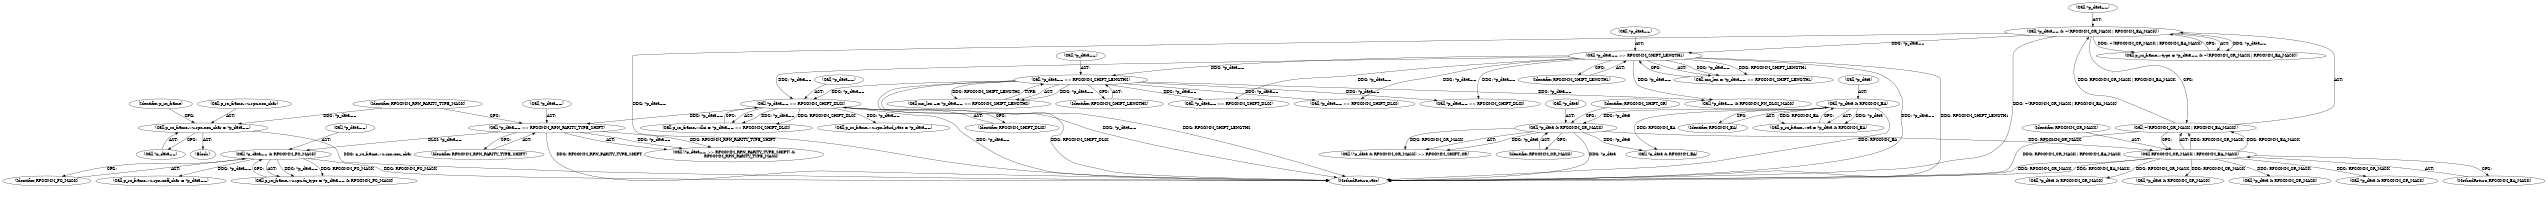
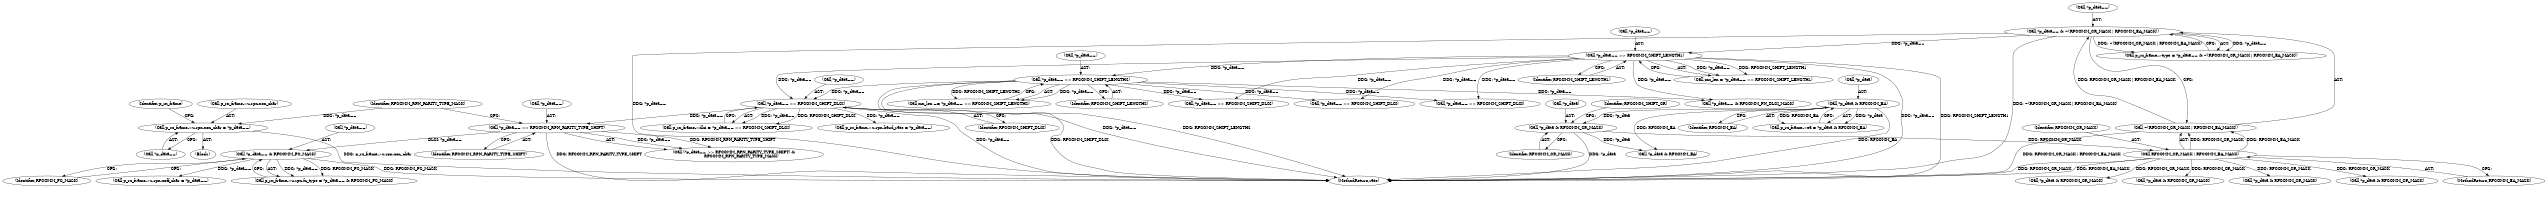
  digraph {
    n1 [label="(Call,p_rx_frame->u.rpn.xon_char = *p_data++)"]
    n2 [label="(Call,*p_data++)"]
    n3 [label="(MethodReturn,rate)"]
    n4 [label="(Block,)"]
    n5 [label="(Call,*p_data++ & RFCOMM_FC_MASK)"]
    n6 [label="(Identifier,RFCOMM_FC_MASK)"]
    n7 [label="(Call,p_rx_frame->u.rpn.xoff_char = *p_data++)"]
    n8 [label="(Call,p_rx_frame->u.rpn.fc_type = *p_data++ & RFCOMM_FC_MASK)"]
    n9 [label="(Call,*p_data++ >> RFCOMM_RPN_PARITY_TYPE_SHIFT)"]
    n10 [label="(Call,(*p_data++ >> RFCOMM_RPN_PARITY_TYPE_SHIFT) &\n            RFCOMM_RPN_PARITY_TYPE_MASK)"]
    n11 [label="(Identifier,RFCOMM_RPN_PARITY_TYPE_SHIFT)"]
    n12 [label="(Call,*p_data++ >> RFCOMM_SHIFT_DLCI)"]
    n13 [label="(Identifier,RFCOMM_SHIFT_DLCI)"]
    n14 [label="(Call,p_rx_frame->dlci = *p_data++ >> RFCOMM_SHIFT_DLCI)"]
    n15 [label="(Call,p_rx_frame->u.rpn.baud_rate = *p_data++)"]
    n16 [label="(Call,*p_data++ >> RFCOMM_SHIFT_LENGTH1)"]
    n17 [label="(Call,*p_data++ << RFCOMM_SHIFT_LENGTH2)"]
    n18 [label="(Call,*p_data++ >> RFCOMM_SHIFT_DLCI)"]
    n19 [label="(Call,*p_data++ & RFCOMM_PN_DLCI_MASK)"]
    n20 [label="(Identifier,RFCOMM_SHIFT_LENGTH1)"]
    n21 [label="(Call,*p_data++ >> RFCOMM_SHIFT_DLCI)"]
    n22 [label="(Call,*p_data++ >> RFCOMM_SHIFT_DLCI)"]
    n23 [label="(Call,mx_len = *p_data++ >> RFCOMM_SHIFT_LENGTH1)"]
    n24 [label="(Call,mx_len += *p_data++ << RFCOMM_SHIFT_LENGTH2)"]
    n25 [label="(Identifier,RFCOMM_SHIFT_LENGTH2)"]
    n26 [label="(Call,*p_data++ & ~(RFCOMM_CR_MASK | RFCOMM_EA_MASK))"]
    n27 [label="(Call,~(RFCOMM_CR_MASK | RFCOMM_EA_MASK))"]
    n28 [label="(Call,p_rx_frame->type = *p_data++ & ~(RFCOMM_CR_MASK | RFCOMM_EA_MASK))"]
    n29 [label="(Call,RFCOMM_CR_MASK | RFCOMM_EA_MASK)"]
    n30 [label="(MethodReturn,RFCOMM_EA_MASK)"]
    n31 [label="(Call,*p_data & RFCOMM_CR_MASK)"]
    n32 [label="(Call,*p_data & RFCOMM_CR_MASK)"]
    n33 [label="(Call,*p_data & RFCOMM_CR_MASK)"]
    n34 [label="(Call,*p_data & RFCOMM_CR_MASK)"]
    n35 [label="(Call,*p_data & RFCOMM_CR_MASK)"]
    n36 [label="(Call,*p_data & RFCOMM_EA)"]
-   n37 [label="(Call,(*p_data & RFCOMM_CR_MASK) >> RFCOMM_SHIFT_CR)"]
    n38 [label="(Identifier,RFCOMM_CR_MASK)"]
    n39 [label="(Call,*p_data & RFCOMM_EA)"]
    n40 [label="(Identifier,RFCOMM_EA)"]
    n41 [label="(Call,p_rx_frame->ea = *p_data & RFCOMM_EA)"]
    n42 [label="(Call,*p_data++)"]
    n43 [label="(Call,*p_data++)"]
    n44 [label="(Call,*p_data++)"]
    n45 [label="(Call,*p_data++)"]
    n46 [label="(Identifier,p_rx_frame)"]
    n47 [label="(Call,*p_data++)"]
    n48 [label="(Identifier,RFCOMM_RPN_PARITY_TYPE_MASK)"]
    n49 [label="(Call,*p_data)"]
    n50 [label="(Call,*p_data++)"]
    n51 [label="(Call,p_rx_frame->u.rpn.xon_char)"]
    n52 [label="(Identifier,RFCOMM_SHIFT_CR)"]
    n53 [label="(Call,*p_data)"]
    n54 [label="(Identifier,RFCOMM_CR_MASK)"]
    n1 -> n2 [label="CFG: "]
    n1 -> n3 [label="DDG: p_rx_frame->u.rpn.xon_char"]
    n1 -> n4 [label="AST: "]
    n2 -> n1 [label="AST: "]
    n5 -> n3 [label="DDG: RFCOMM_FC_MASK"]
    n5 -> n6 [label="CFG: "]
    n5 -> n7 [label="DDG: *p_data++"]
    n5 -> n8 [label="AST: "]
    n5 -> n8 [label="DDG: *p_data++"]
    n5 -> n8 [label="DDG: RFCOMM_FC_MASK"]
-   n6 -> n5 [label="AST: "]
+   n6 -> n5 [label="CFG: "]
    n8 -> n5 [label="CFG: "]
    n9 -> n3 [label="DDG: RFCOMM_RPN_PARITY_TYPE_SHIFT"]
    n9 -> n5 [label="DLCI: *p_data++"]
    n9 -> n10 [label="AST: "]
    n9 -> n10 [label="DDG: *p_data++"]
    n9 -> n10 [label="DDG: RFCOMM_RPN_PARITY_TYPE_SHIFT"]
    n9 -> n11 [label="CFG: "]
    n11 -> n9 [label="AST: "]
    n12 -> n3 [label="DDG: *p_data++"]
    n12 -> n3 [label="DDG: RFCOMM_SHIFT_DLCI"]
    n12 -> n9 [label="DDG: *p_data++"]
    n12 -> n13 [label="CFG: "]
    n12 -> n14 [label="AST: "]
    n12 -> n14 [label="DDG: *p_data++"]
    n12 -> n14 [label="DDG: RFCOMM_SHIFT_DLCI"]
    n12 -> n15 [label="DDG: *p_data++"]
    n13 -> n12 [label="AST: "]
    n14 -> n12 [label="CFG: "]
    n16 -> n3 [label="DDG: *p_data++"]
    n16 -> n3 [label="DDG: RFCOMM_SHIFT_LENGTH1"]
    n16 -> n12 [label="DDG: *p_data++"]
    n16 -> n17 [label="DDG: *p_data++"]
    n16 -> n18 [label="DDG: *p_data++"]
    n16 -> n19 [label="DDG: *p_data++"]
    n16 -> n20 [label="CFG: "]
    n16 -> n21 [label="DDG: *p_data++"]
    n16 -> n22 [label="DDG: *p_data++"]
    n16 -> n23 [label="AST: "]
    n16 -> n23 [label="DDG: *p_data++"]
    n16 -> n23 [label="DDG: RFCOMM_SHIFT_LENGTH1"]
    n17 -> n3 [label="DDG: RFCOMM_SHIFT_LENGTH2"]
    n17 -> n3 [label="DDG: *p_data++"]
    n17 -> n12 [label="DDG: *p_data++"]
    n17 -> n18 [label="DDG: *p_data++"]
    n17 -> n19 [label="DDG: *p_data++"]
    n17 -> n21 [label="DDG: *p_data++"]
    n17 -> n22 [label="DDG: *p_data++"]
    n17 -> n24 [label="AST: "]
    n17 -> n24 [label="DDG: *p_data++"]
    n17 -> n24 [label="DDG: RFCOMM_SHIFT_LENGTH2"]
    n17 -> n25 [label="CFG: "]
    n20 -> n16 [label="AST: "]
    n23 -> n16 [label="CFG: "]
-   n24 -> n17 [label="TYPE: "]
+   n24 -> n17 [label="CFG: "]
    n25 -> n17 [label="AST: "]
    n26 -> n3 [label="DDG: ~(RFCOMM_CR_MASK | RFCOMM_EA_MASK)"]
    n26 -> n3 [label="DDG: *p_data++"]
    n26 -> n16 [label="DDG: *p_data++"]
    n26 -> n27 [label="CFG: "]
    n26 -> n28 [label="AST: "]
    n26 -> n28 [label="DDG: *p_data++"]
    n26 -> n28 [label="DDG: ~(RFCOMM_CR_MASK | RFCOMM_EA_MASK)"]
    n27 -> n3 [label="DDG: RFCOMM_CR_MASK | RFCOMM_EA_MASK"]
    n27 -> n26 [label="AST: "]
    n27 -> n26 [label="DDG: RFCOMM_CR_MASK | RFCOMM_EA_MASK"]
-   n27 -> n29 [label="CFG: "]
    n28 -> n26 [label="CFG: "]
    n29 -> n3 [label="DDG: RFCOMM_CR_MASK"]
    n29 -> n3 [label="DDG: RFCOMM_EA_MASK"]
    n29 -> n27 [label="AST: "]
    n29 -> n27 [label="DDG: RFCOMM_CR_MASK"]
    n29 -> n27 [label="DDG: RFCOMM_EA_MASK"]
    n29 -> n30 [label="CFG: "]
    n29 -> n31 [label="DDG: RFCOMM_CR_MASK"]
    n29 -> n32 [label="DDG: RFCOMM_CR_MASK"]
    n29 -> n33 [label="DDG: RFCOMM_CR_MASK"]
    n29 -> n34 [label="DDG: RFCOMM_CR_MASK"]
    n30 -> n29 [label="AST: "]
    n35 -> n3 [label="DDG: *p_data"]
    n35 -> n29 [label="DDG: RFCOMM_CR_MASK"]
    n35 -> n36 [label="DDG: *p_data"]
-   n35 -> n37 [label="AST: "]
-   n35 -> n37 [label="DDG: *p_data"]
-   n35 -> n37 [label="DDG: RFCOMM_CR_MASK"]
    n35 -> n38 [label="CFG: "]
    n38 -> n35 [label="AST: "]
    n39 -> n3 [label="DDG: RFCOMM_EA"]
    n39 -> n35 [label="DDG: *p_data"]
    n39 -> n36 [label="DDG: RFCOMM_EA"]
    n39 -> n40 [label="CFG: "]
    n39 -> n41 [label="AST: "]
    n39 -> n41 [label="DDG: *p_data"]
    n39 -> n41 [label="DDG: RFCOMM_EA"]
    n40 -> n39 [label="AST: "]
    n41 -> n39 [label="CFG: "]
    n42 -> n26 [label="AST: "]
    n43 -> n16 [label="AST: "]
    n44 -> n9 [label="AST: "]
    n45 -> n17 [label="AST: "]
    n46 -> n1 [label="CFG: "]
    n47 -> n12 [label="AST: "]
    n48 -> n1 [label="DDG: *p_data++"]
    n48 -> n9 [label="CFG: "]
    n49 -> n39 [label="AST: "]
    n50 -> n5 [label="AST: "]
    n51 -> n1 [label="AST: "]
    n52 -> n35 [label="CFG: "]
    n53 -> n35 [label="AST: "]
    n54 -> n29 [label="AST: "]
  }
